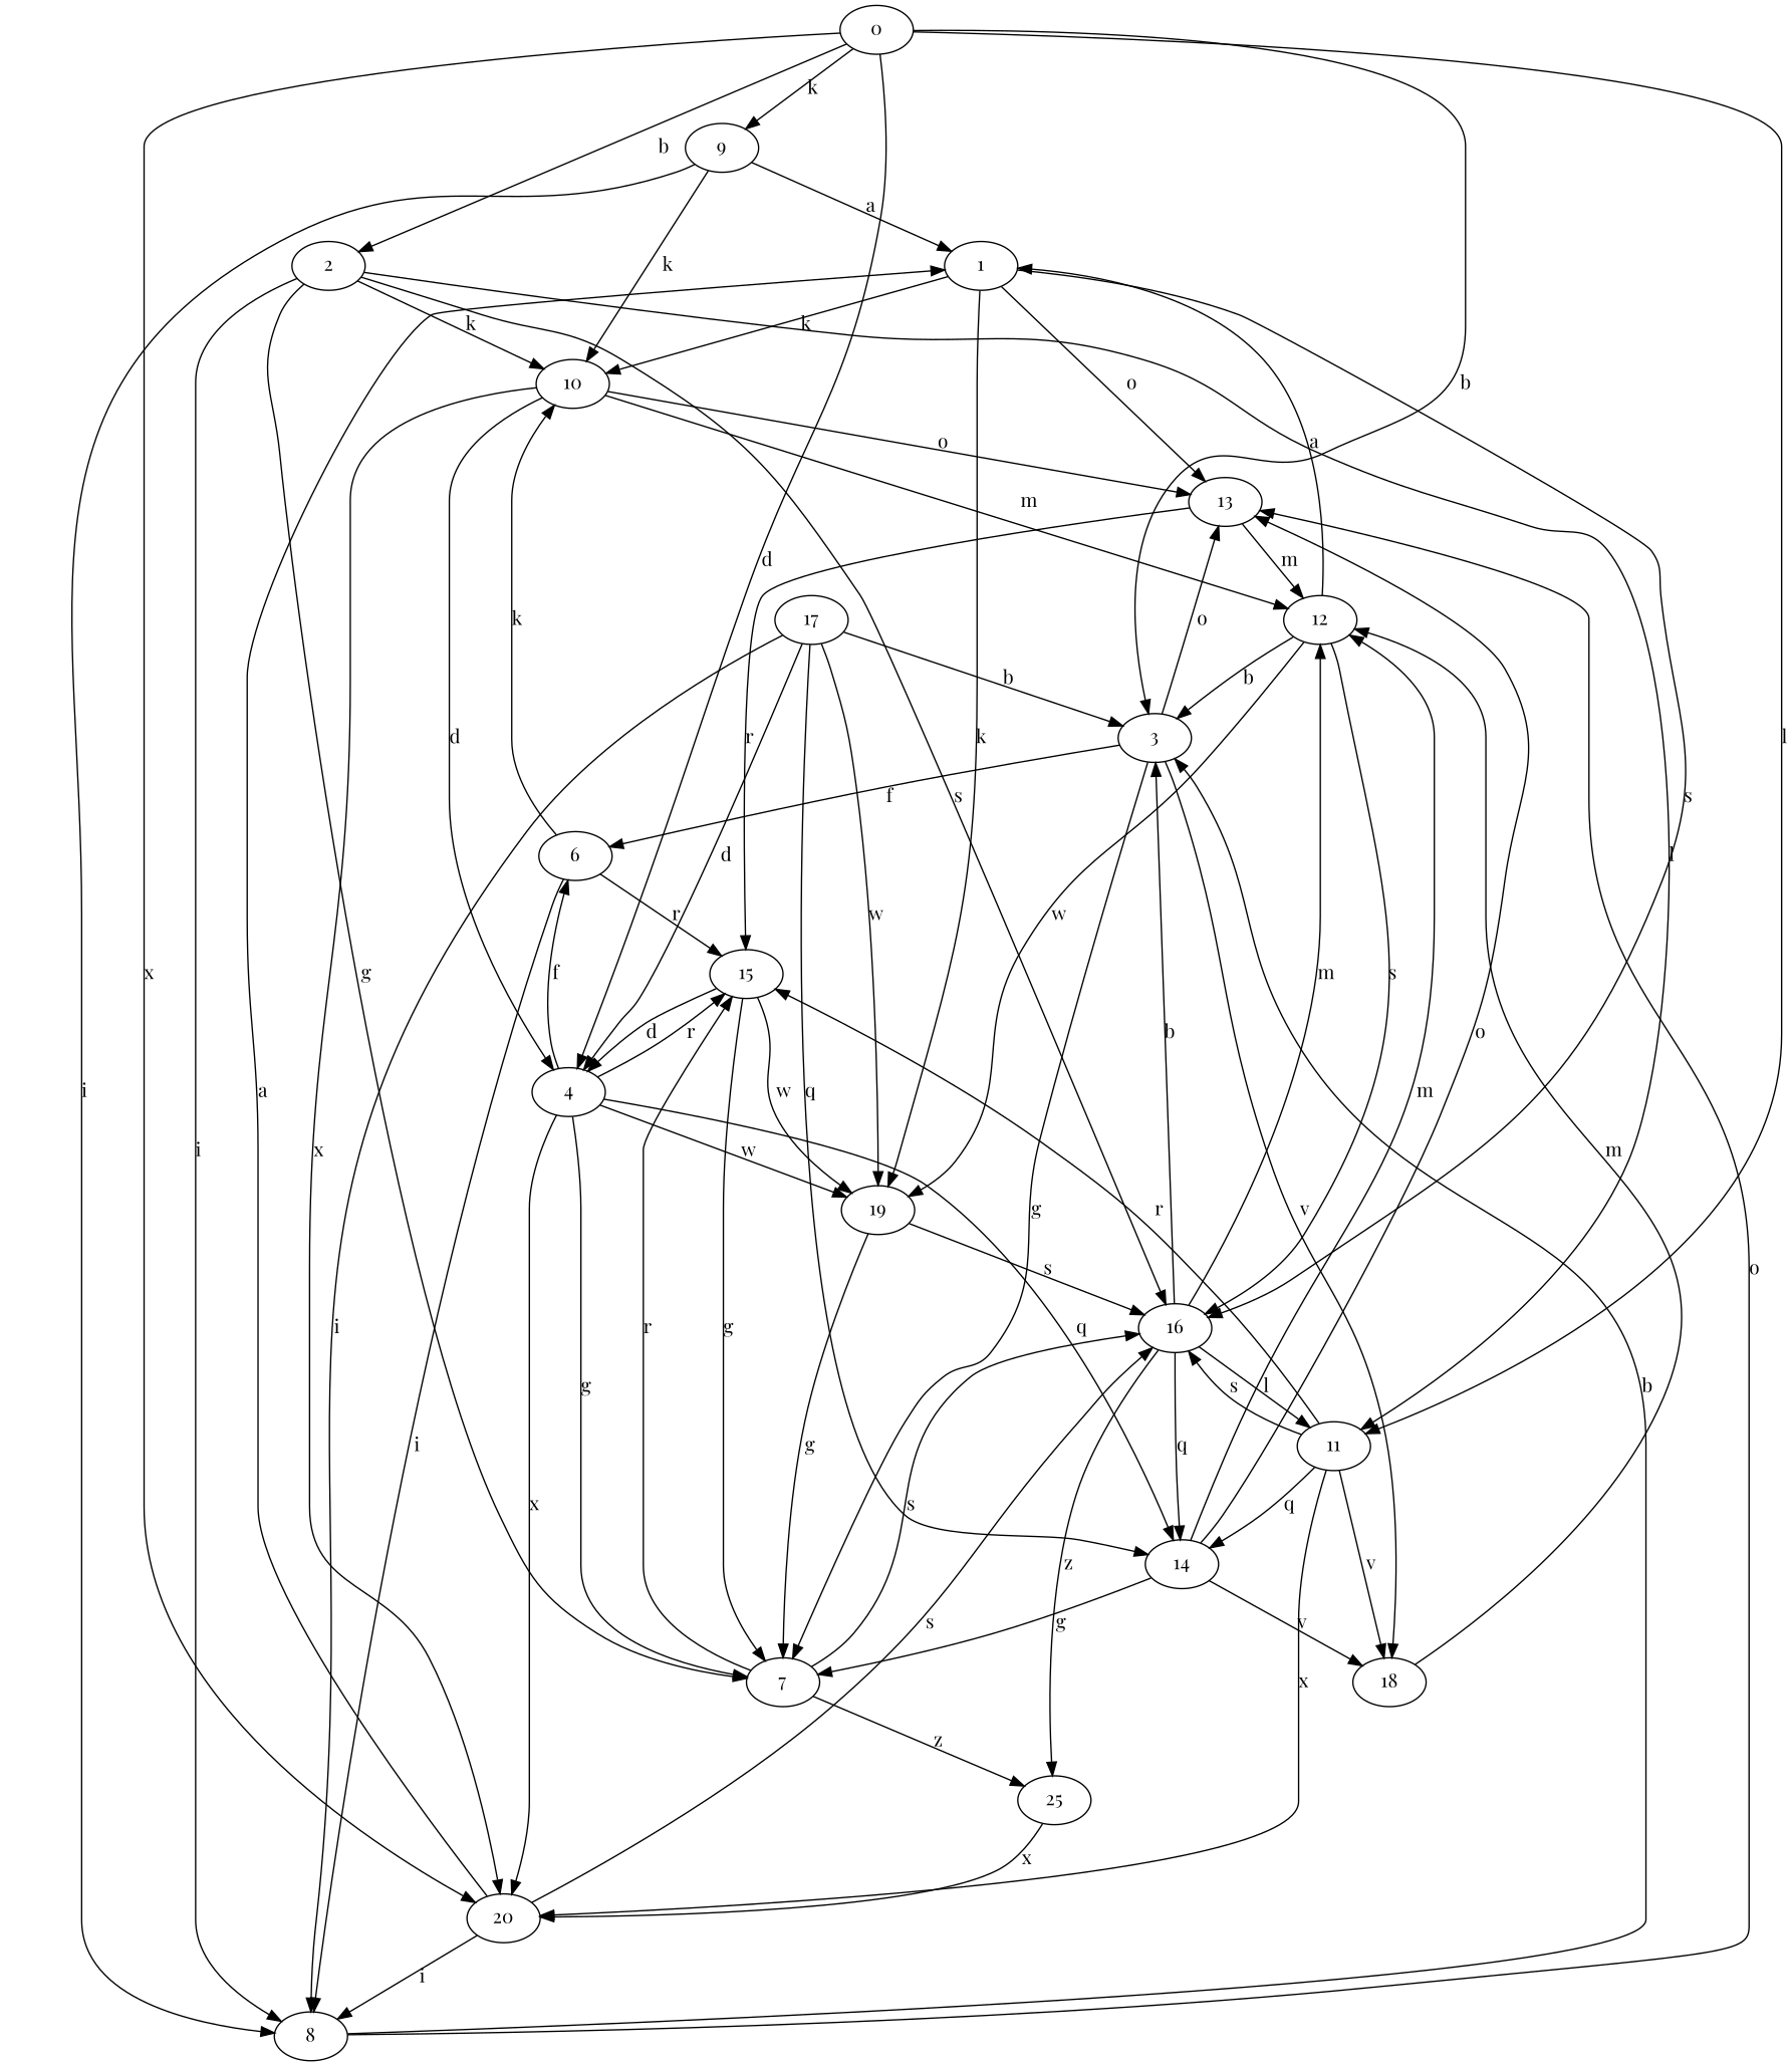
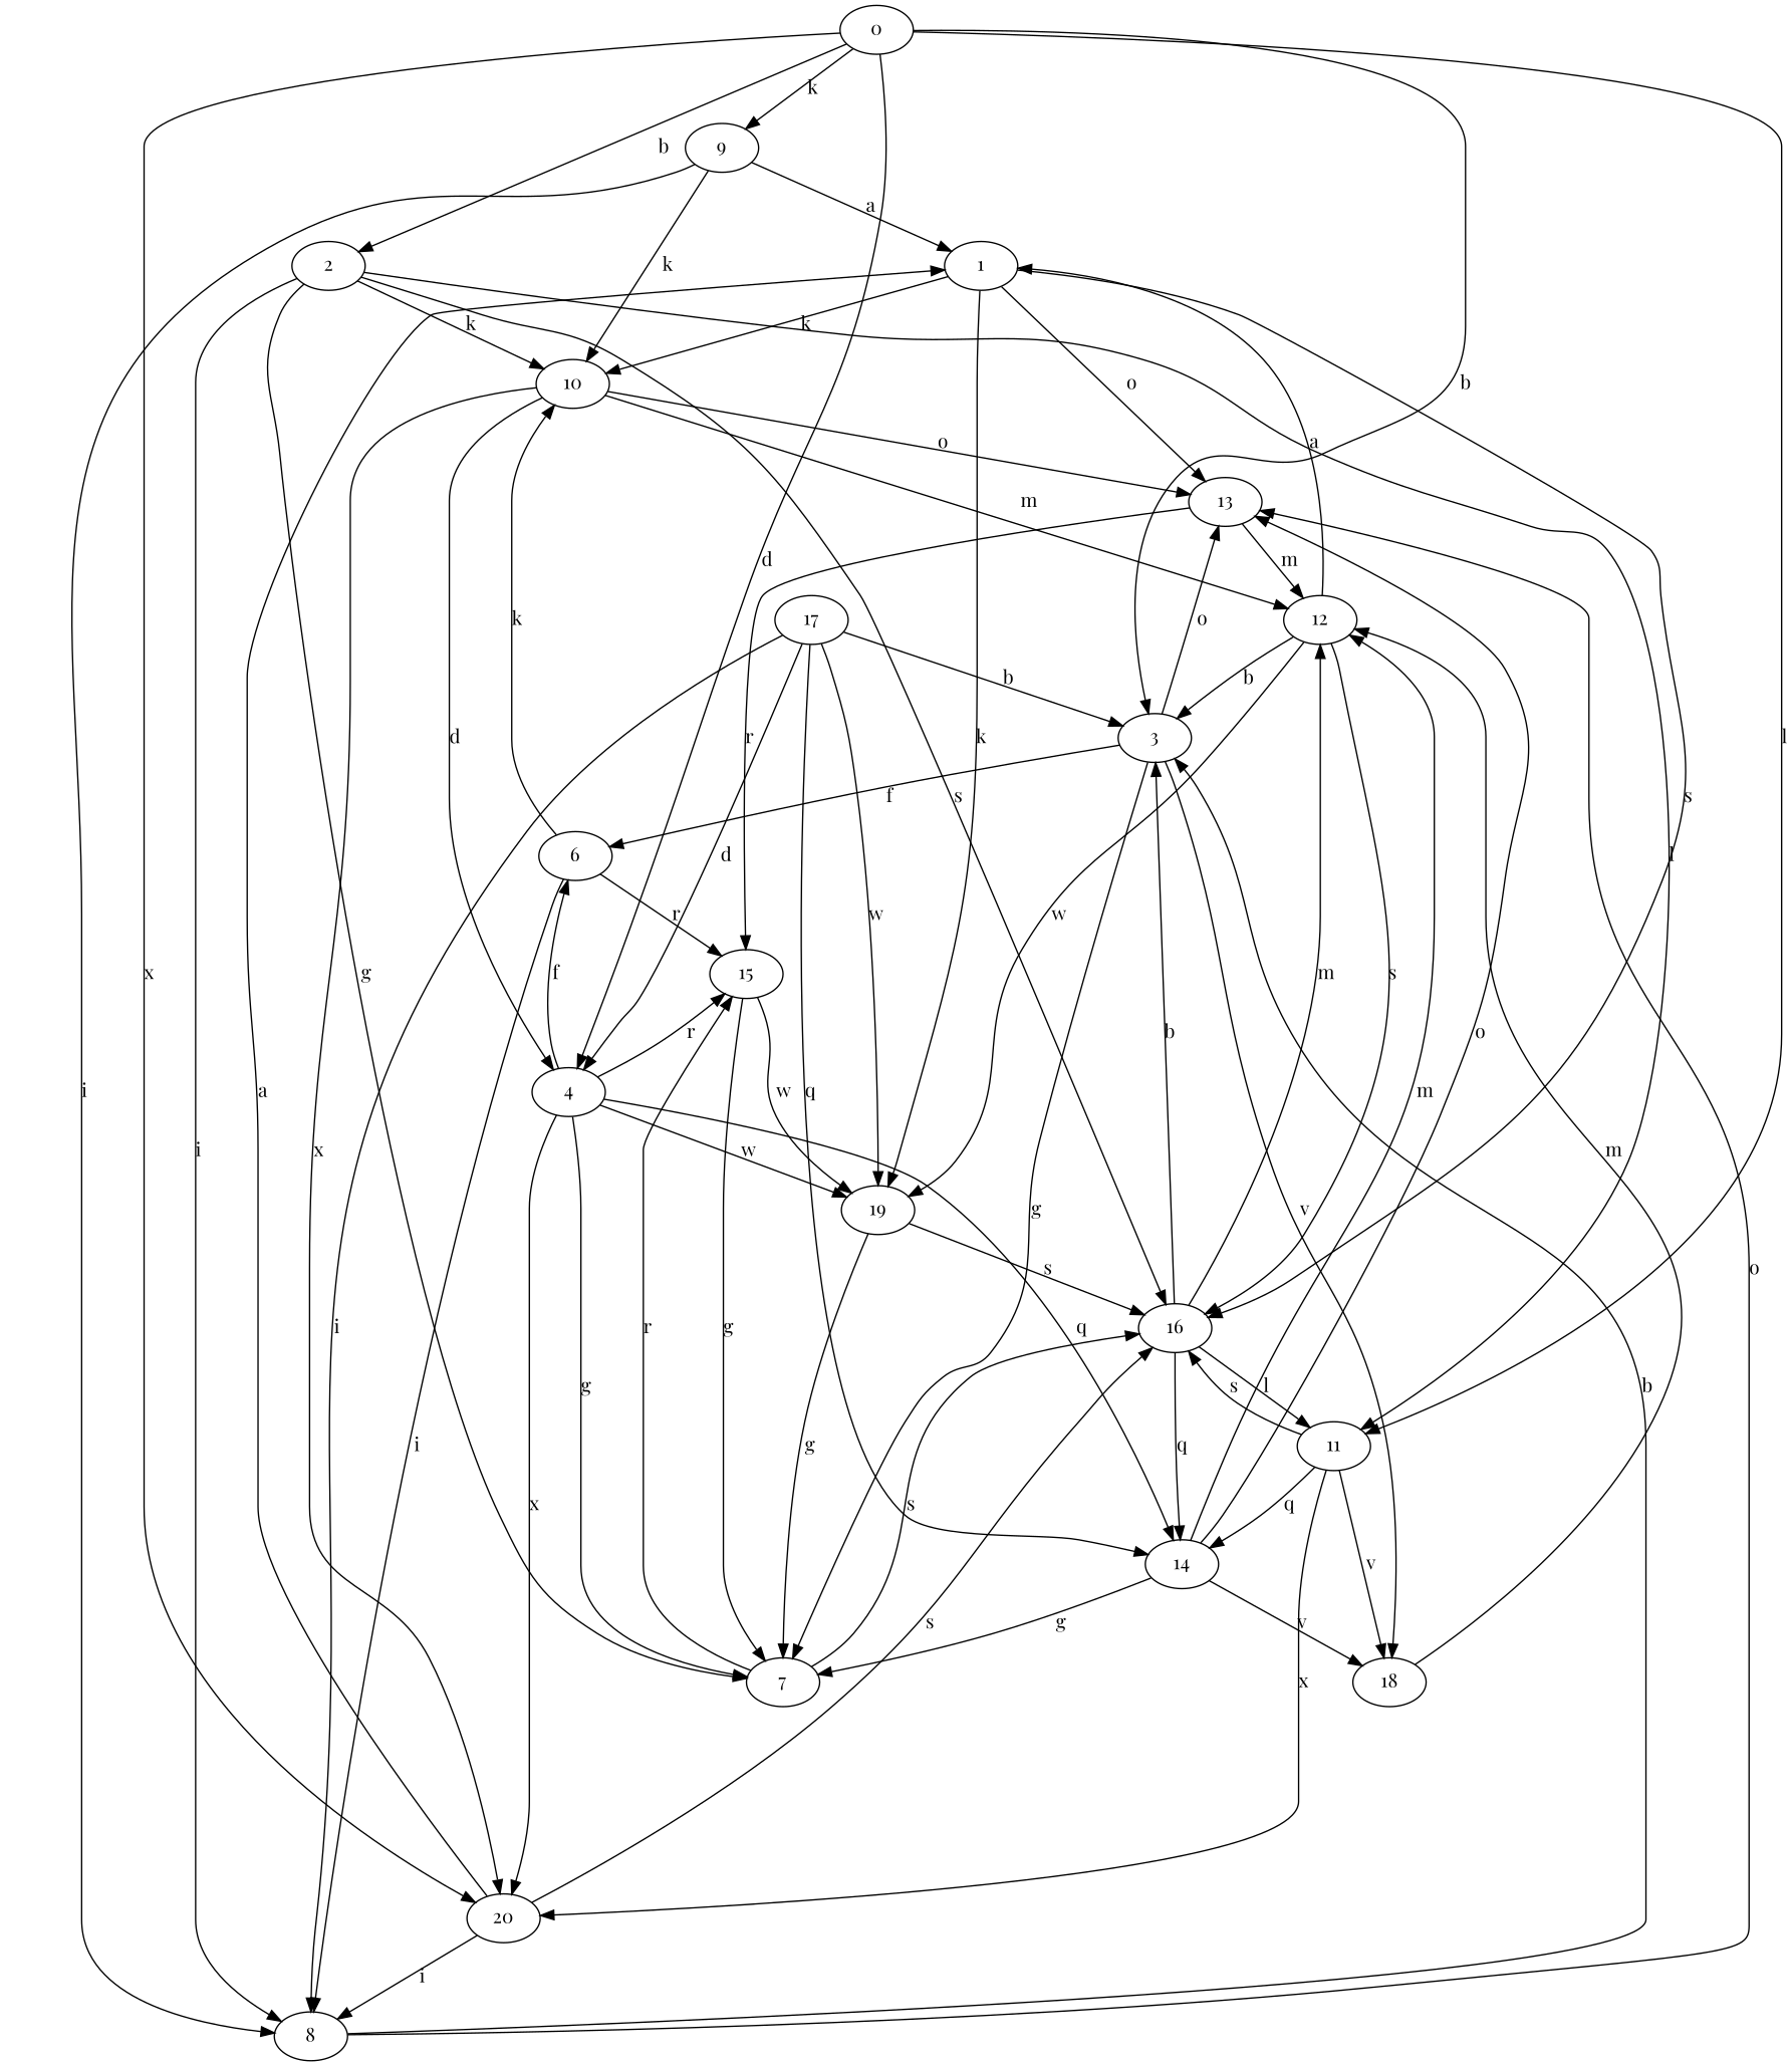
  strict digraph {
    fontname="Playfair Display"
    node [fontname="Playfair Display"]
    edge [fontname="Playfair Display"]
    1
    10
    13
    16
    19
    4
    20
    12
    15
    11
    3
-   25
    14
    7
    2
    8
    18
    6
    9
    17
    0
    1 -> 10 [label=k]
    1 -> 13 [label=o]
    1 -> 16 [label=s]
    1 -> 19 [label=k]
    10 -> 13 [label=o]
    10 -> 4 [label=d]
    10 -> 20 [label=x]
    10 -> 12 [label=m]
    13 -> 12 [label=m]
    13 -> 15 [label=r]
    16 -> 12 [label=m]
    16 -> 11 [label=l]
    16 -> 3 [label=b]
-   16 -> 25 [label=z]
    16 -> 14 [label=q]
    19 -> 16 [label=s]
    19 -> 7 [label=g]
    4 -> 19 [label=w]
    4 -> 20 [label=x]
    4 -> 15 [label=r]
    4 -> 14 [label=q]
    4 -> 7 [label=g]
    4 -> 6 [label=f]
    20 -> 1 [label=a]
    20 -> 16 [label=s]
    20 -> 8 [label=i]
    12 -> 1 [label=a]
    12 -> 16 [label=s]
    12 -> 19 [label=w]
    12 -> 3 [label=b]
    15 -> 19 [label=w]
-   15 -> 4 [label=d]
    15 -> 7 [label=g]
    11 -> 16 [label=s]
    11 -> 20 [label=x]
-   11 -> 15 [label=r]
    11 -> 14 [label=q]
    11 -> 18 [label=v]
    3 -> 13 [label=o]
    3 -> 7 [label=g]
    3 -> 18 [label=v]
    3 -> 6 [label=f]
-   25 -> 20 [label=x]
    14 -> 13 [label=o]
    14 -> 12 [label=m]
    14 -> 7 [label=g]
    14 -> 18 [label=v]
    7 -> 16 [label=s]
    7 -> 15 [label=r]
-   7 -> 25 [label=z]
    2 -> 10 [label=k]
    2 -> 16 [label=s]
    2 -> 11 [label=l]
    2 -> 7 [label=g]
    2 -> 8 [label=i]
    8 -> 13 [label=o]
    8 -> 3 [label=b]
    18 -> 12 [label=m]
    6 -> 10 [label=k]
    6 -> 15 [label=r]
    6 -> 8 [label=i]
    9 -> 1 [label=a]
    9 -> 10 [label=k]
    9 -> 8 [label=i]
    17 -> 19 [label=w]
    17 -> 4 [label=d]
    17 -> 3 [label=b]
    17 -> 14 [label=q]
    17 -> 8 [label=i]
    0 -> 4 [label=d]
    0 -> 20 [label=x]
    0 -> 11 [label=l]
    0 -> 3 [label=b]
    0 -> 2 [label=b]
    0 -> 9 [label=k]
  }
